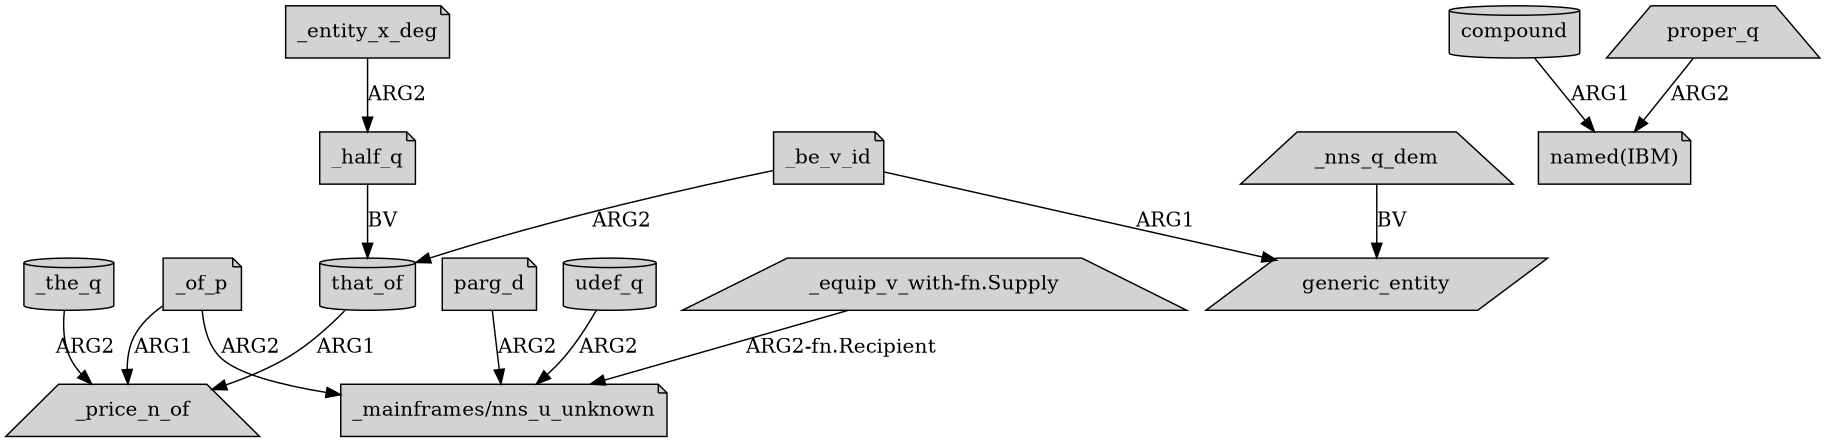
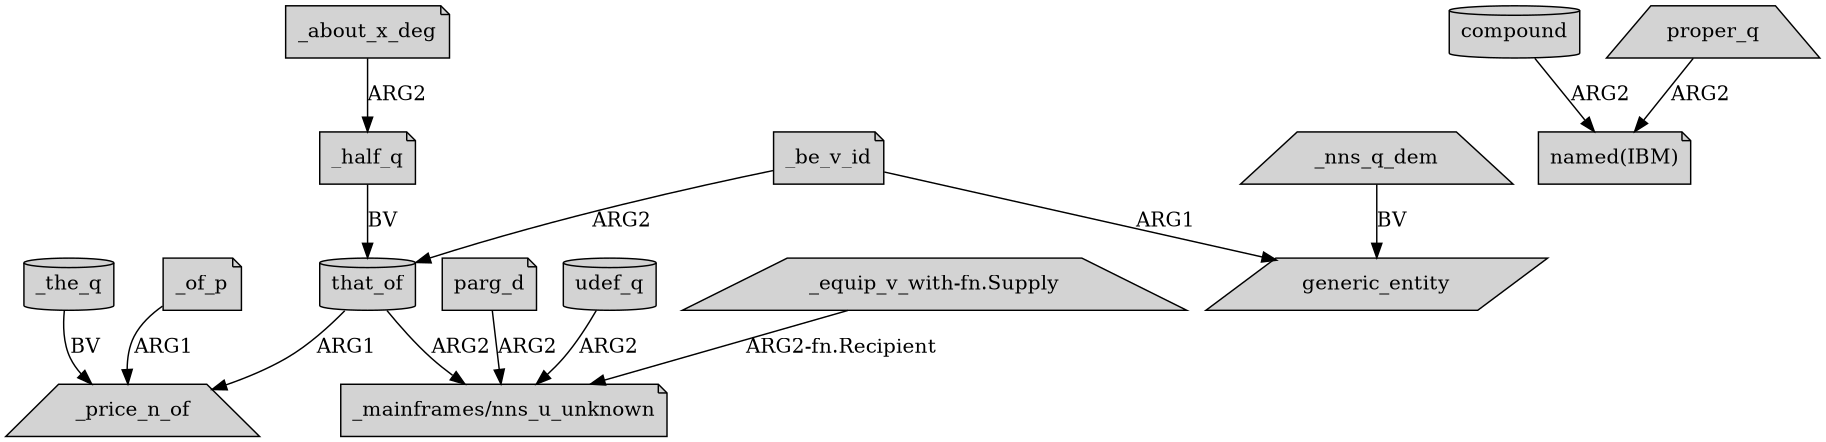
  digraph {
    node [shape=note style=filled]
-   _about_x_deg [label=_entity_x_deg]
+   _about_x_deg
    _half_q
    n3 [label=that_of shape=cylinder]
    _price_n_of [shape=trapezium]
    compound [shape=cylinder]
    "named(IBM)"
    proper_q [shape=trapezium]
    "_equip_v_with-fn.Supply" [shape=trapezium]
    "_mainframes/nns_u_unknown"
    _be_v_id
    generic_entity [shape=parallelogram]
    _of_p
    _the_q [shape=cylinder]
    parg_d
    n15 [label=_nns_q_dem shape=trapezium]
    udef_q [shape=cylinder]
    _about_x_deg -> _half_q [label=ARG2]
    _half_q -> n3 [label=BV]
    n3 -> _price_n_of [label=ARG1]
-   compound -> "named(IBM)" [label=ARG1]
+   compound -> "named(IBM)" [label=ARG2]
    proper_q -> "named(IBM)" [label=ARG2]
    "_equip_v_with-fn.Supply" -> "_mainframes/nns_u_unknown" [label="ARG2-fn.Recipient"]
    _be_v_id -> n3 [label=ARG2]
    _be_v_id -> generic_entity [label=ARG1]
    _of_p -> _price_n_of [label=ARG1]
-   _of_p -> "_mainframes/nns_u_unknown" [label=ARG2]
-   _the_q -> _price_n_of [label=ARG2]
+   n3 -> "_mainframes/nns_u_unknown" [label=ARG2]
+   _the_q -> _price_n_of [label=BV]
    parg_d -> "_mainframes/nns_u_unknown" [label=ARG2]
    n15 -> generic_entity [label=BV]
    udef_q -> "_mainframes/nns_u_unknown" [label=ARG2]
  }
